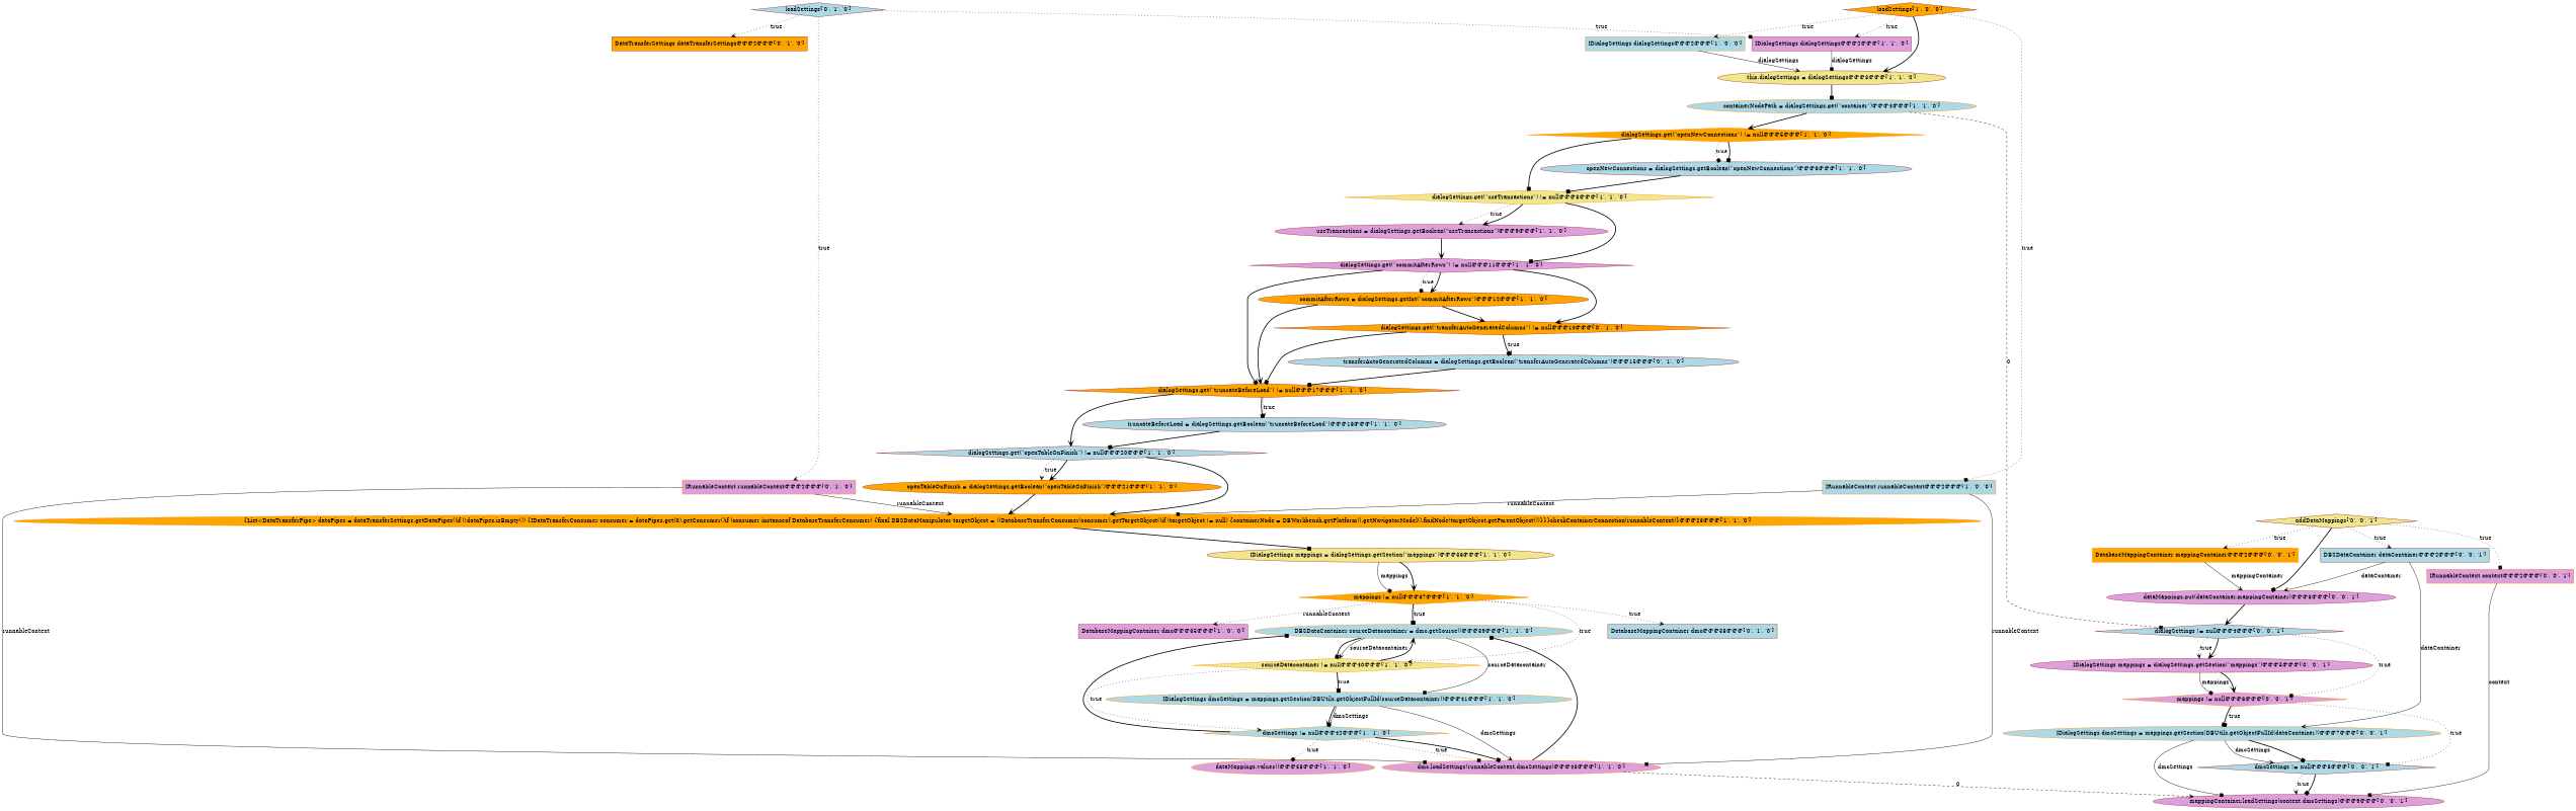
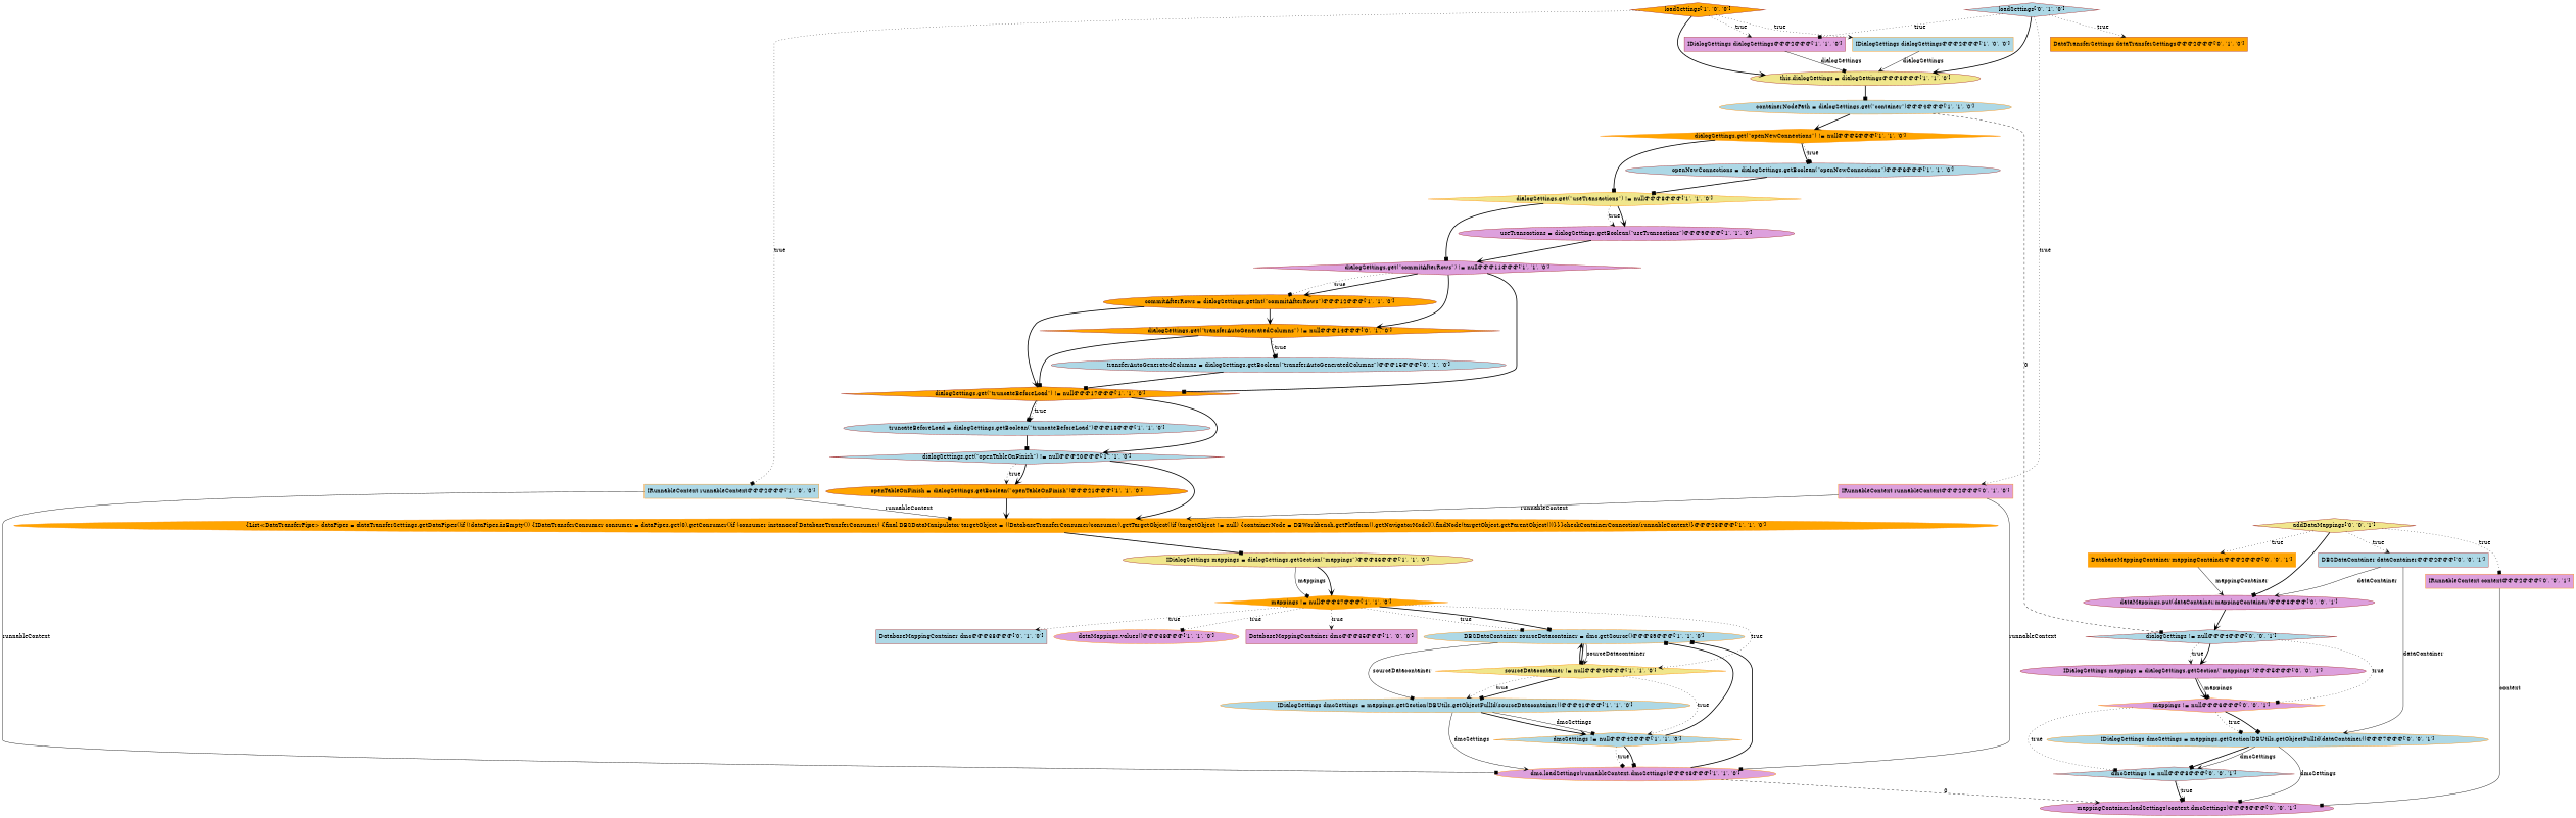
  digraph {
    node [color=brown fillcolor=lightblue shape=ellipse style=filled]
    edge [arrowhead=vee style=bold]
    n1 [label="dialogSettings.get(\"openTableOnFinish\") != null@@@20@@@['1', '1', '0']" shape=diamond]
    n2 [fillcolor=orange label="openTableOnFinish = dialogSettings.getBoolean(\"openTableOnFinish\")@@@21@@@['1', '1', '0']"]
    n3 [color=darkorange fillcolor=orange label="{List<DataTransferPipe> dataPipes = dataTransferSettings.getDataPipes()if (!dataPipes.isEmpty()) {IDataTransferConsumer consumer = dataPipes.get(0).getConsumer()if (consumer instanceof DatabaseTransferConsumer) {final DBSDataManipulator targetObject = ((DatabaseTransferConsumer)consumer).getTargetObject()if (targetObject != null) {containerNode = DBWorkbench.getPlatform().getNavigatorModel().findNode(targetObject.getParentObject())}}}checkContainerConnection(runnableContext)}@@@23@@@['1', '1', '0']"]
    n4 [fillcolor=khaki label="IDialogSettings mappings = dialogSettings.getSection(\"mappings\")@@@36@@@['1', '1', '0']"]
    n5 [fillcolor=orange label="loadSettings['1', '0', '0']" shape=diamond]
    n6 [fillcolor=khaki label="this.dialogSettings = dialogSettings@@@3@@@['1', '1', '0']"]
    n7 [color=darkorange label="IDialogSettings dialogSettings@@@2@@@['1', '0', '0']" shape=box]
    n8 [fillcolor=plum label="IDialogSettings dialogSettings@@@2@@@['1', '1', '0']" shape=box]
    n9 [color=darkorange label="IRunnableContext runnableContext@@@2@@@['1', '0', '0']" shape=box]
    n10 [color=darkorange label="containerNodePath = dialogSettings.get(\"container\")@@@4@@@['1', '1', '0']"]
    n11 [color=darkorange fillcolor=plum label="dmc.loadSettings(runnableContext,dmcSettings)@@@43@@@['1', '1', '0']"]
    n12 [color=darkorange label="IDialogSettings dmcSettings = mappings.getSection(DBUtils.getObjectFullId(dataContainer))@@@7@@@['0', '0', '1']"]
    n13 [fillcolor=plum label="mappingContainer.loadSettings(context,dmcSettings)@@@9@@@['0', '0', '1']"]
    n14 [label="dmcSettings != null@@@8@@@['0', '0', '1']" shape=diamond]
    n15 [label="openNewConnections = dialogSettings.getBoolean(\"openNewConnections\")@@@6@@@['1', '1', '0']"]
    n16 [color=darkorange fillcolor=khaki label="dialogSettings.get(\"useTransactions\") != null@@@8@@@['1', '1', '0']" shape=diamond]
    n17 [fillcolor=plum label="useTransactions = dialogSettings.getBoolean(\"useTransactions\")@@@9@@@['1', '1', '0']"]
    n18 [fillcolor=plum label="dialogSettings.get(\"commitAfterRows\") != null@@@11@@@['1', '1', '0']" shape=diamond]
    n19 [fillcolor=orange label="DataTransferSettings dataTransferSettings@@@2@@@['0', '1', '0']" shape=box]
    n20 [label="truncateBeforeLoad = dialogSettings.getBoolean(\"truncateBeforeLoad\")@@@18@@@['1', '1', '0']"]
    n21 [label="DatabaseMappingContainer dmc@@@38@@@['0', '1', '0']" shape=box]
    n22 [fillcolor=orange label="dialogSettings.get(\"truncateBeforeLoad\") != null@@@17@@@['1', '1', '0']" shape=diamond]
    n23 [fillcolor=orange label="commitAfterRows = dialogSettings.getInt(\"commitAfterRows\")@@@12@@@['1', '1', '0']"]
    n24 [fillcolor=orange label="dialogSettings.get(\"transferAutoGeneratedColumns\") != null@@@14@@@['0', '1', '0']" shape=diamond]
    n25 [label="loadSettings['0', '1', '0']" shape=diamond]
    n26 [color=darkorange fillcolor=plum label="IRunnableContext runnableContext@@@2@@@['0', '1', '0']" shape=box]
    n27 [color=darkorange fillcolor=plum label="dataMappings.values()@@@38@@@['1', '1', '0']"]
    n28 [fillcolor=plum label="IDialogSettings mappings = dialogSettings.getSection(\"mappings\")@@@5@@@['0', '0', '1']"]
    n29 [color=darkorange fillcolor=plum label="mappings != null@@@6@@@['0', '0', '1']" shape=diamond]
    n30 [fillcolor=plum label="DatabaseMappingContainer dmc@@@35@@@['1', '0', '0']" shape=box]
    n31 [color=darkorange fillcolor=orange label="dialogSettings.get(\"openNewConnections\") != null@@@5@@@['1', '1', '0']" shape=diamond]
    n32 [label="dialogSettings != null@@@4@@@['0', '0', '1']" shape=diamond]
    n33 [color=darkorange label="DBSDataContainer sourceDatacontainer = dmc.getSource()@@@39@@@['1', '1', '0']"]
    n34 [color=darkorange label="IDialogSettings dmcSettings = mappings.getSection(DBUtils.getObjectFullId(sourceDatacontainer))@@@41@@@['1', '1', '0']"]
    n35 [color=darkorange fillcolor=khaki label="sourceDatacontainer != null@@@40@@@['1', '1', '0']" shape=diamond]
    n36 [color=darkorange fillcolor=orange label="mappings != null@@@37@@@['1', '1', '0']" shape=diamond]
    n37 [fillcolor=plum label="dataMappings.put(dataContainer,mappingContainer)@@@3@@@['0', '0', '1']"]
    n38 [label="DBSDataContainer dataContainer@@@2@@@['0', '0', '1']" shape=box]
    n39 [label="transferAutoGeneratedColumns = dialogSettings.getBoolean(\"transferAutoGeneratedColumns\")@@@15@@@['0', '1', '0']"]
    n40 [fillcolor=khaki label="addDataMappings['0', '0', '1']" shape=diamond]
    n41 [color=darkorange fillcolor=plum label="IRunnableContext context@@@2@@@['0', '0', '1']" shape=box]
    n42 [color=darkorange fillcolor=orange label="DatabaseMappingContainer mappingContainer@@@2@@@['0', '0', '1']" shape=box]
    n43 [color=darkorange label="dmcSettings != null@@@42@@@['1', '1', '0']" shape=diamond]
    n1 -> n2 [label=true style=dotted]
    n1 -> n2
    n1 -> n3
    n2 -> n3
    n3 -> n4 [arrowhead=box]
    n4 -> n36 [arrowhead=box label=mappings style=solid]
    n4 -> n36
    n5 -> n6
    n5 -> n7 [label=true style=dotted]
    n5 -> n8 [label=true style=dotted]
    n5 -> n9 [arrowhead=box label=true style=dotted]
    n6 -> n10 [arrowhead=box]
    n7 -> n6 [label=dialogSettings style=solid]
    n8 -> n6 [arrowhead=box label=dialogSettings style=solid]
    n9 -> n3 [arrowhead=box label=runnableContext style=solid]
    n9 -> n11 [arrowhead=box label=runnableContext style=solid]
    n10 -> n31
    n10 -> n32 [arrowhead=box label=0 style=dashed]
    n11 -> n13 [label=0 style=dashed]
    n11 -> n33 [arrowhead=box]
    n12 -> n13 [arrowhead=box label=dmcSettings style=solid]
    n12 -> n14 [arrowhead=box]
    n12 -> n14 [label=dmcSettings style=solid]
    n14 -> n13 [arrowhead=box]
    n14 -> n13 [label=true style=dotted]
    n15 -> n16 [arrowhead=box]
    n16 -> n17 [label=true style=dotted]
    n16 -> n17
    n16 -> n18 [arrowhead=box]
    n17 -> n18
    n18 -> n22 [arrowhead=box]
    n18 -> n23
    n18 -> n23 [arrowhead=box label=true style=dotted]
    n18 -> n24
    n20 -> n1 [arrowhead=box]
    n22 -> n1
    n22 -> n20 [label=true style=dotted]
    n22 -> n20 [arrowhead=box]
    n23 -> n22
    n23 -> n24
    n24 -> n22 [arrowhead=box]
    n24 -> n39 [arrowhead=box]
    n24 -> n39 [label=true style=dotted]
+   n25 -> n6
    n25 -> n8 [arrowhead=box label=true style=dotted]
    n25 -> n19 [label=true style=dotted]
    n25 -> n26 [label=true style=dotted]
    n26 -> n3 [label=runnableContext style=solid]
    n26 -> n11 [arrowhead=box label=runnableContext style=solid]
    n28 -> n29 [arrowhead=box label=mappings style=solid]
    n28 -> n29
    n29 -> n12 [arrowhead=box label=true style=dotted]
    n29 -> n12 [arrowhead=box]
    n29 -> n14 [arrowhead=box label=true style=dotted]
    n31 -> n15 [arrowhead=box]
    n31 -> n15 [arrowhead=box label=true style=dotted]
    n31 -> n16 [arrowhead=box]
    n32 -> n28
    n32 -> n28 [label=true style=dotted]
    n32 -> n29 [arrowhead=box label=true style=dotted]
    n33 -> n34 [arrowhead=box label=sourceDatacontainer style=solid]
    n33 -> n35 [arrowhead=box]
    n33 -> n35 [label=sourceDatacontainer style=solid]
    n34 -> n11 [label=dmcSettings style=solid]
    n34 -> n43
    n34 -> n43 [arrowhead=box label=dmcSettings style=solid]
    n35 -> n33
    n35 -> n34 [arrowhead=box]
    n35 -> n34 [label=true style=dotted]
    n35 -> n43 [label=true style=dotted]
    n36 -> n21 [label=true style=dotted]
-   n43 -> n27 [arrowhead=box label=true style=dotted]
-   n36 -> n30 [label=runnableContext style=dotted]
+   n36 -> n27 [arrowhead=box label=true style=dotted]
+   n36 -> n30 [label=true style=dotted]
    n36 -> n33 [arrowhead=box label=true style=dotted]
    n36 -> n33 [arrowhead=box]
    n36 -> n35 [label=true style=dotted]
    n37 -> n32
    n38 -> n12 [label=dataContainer style=solid]
    n38 -> n37 [label=dataContainer style=solid]
    n39 -> n22 [arrowhead=box]
    n40 -> n37 [arrowhead=box]
    n40 -> n38 [label=true style=dotted]
    n40 -> n41 [arrowhead=box label=true style=dotted]
    n40 -> n42 [label=true style=dotted]
    n41 -> n13 [arrowhead=box label=context style=solid]
    n42 -> n37 [label=mappingContainer style=solid]
    n43 -> n11 [arrowhead=box label=true style=dotted]
    n43 -> n11 [arrowhead=box]
    n43 -> n33 [arrowhead=box]
  }
